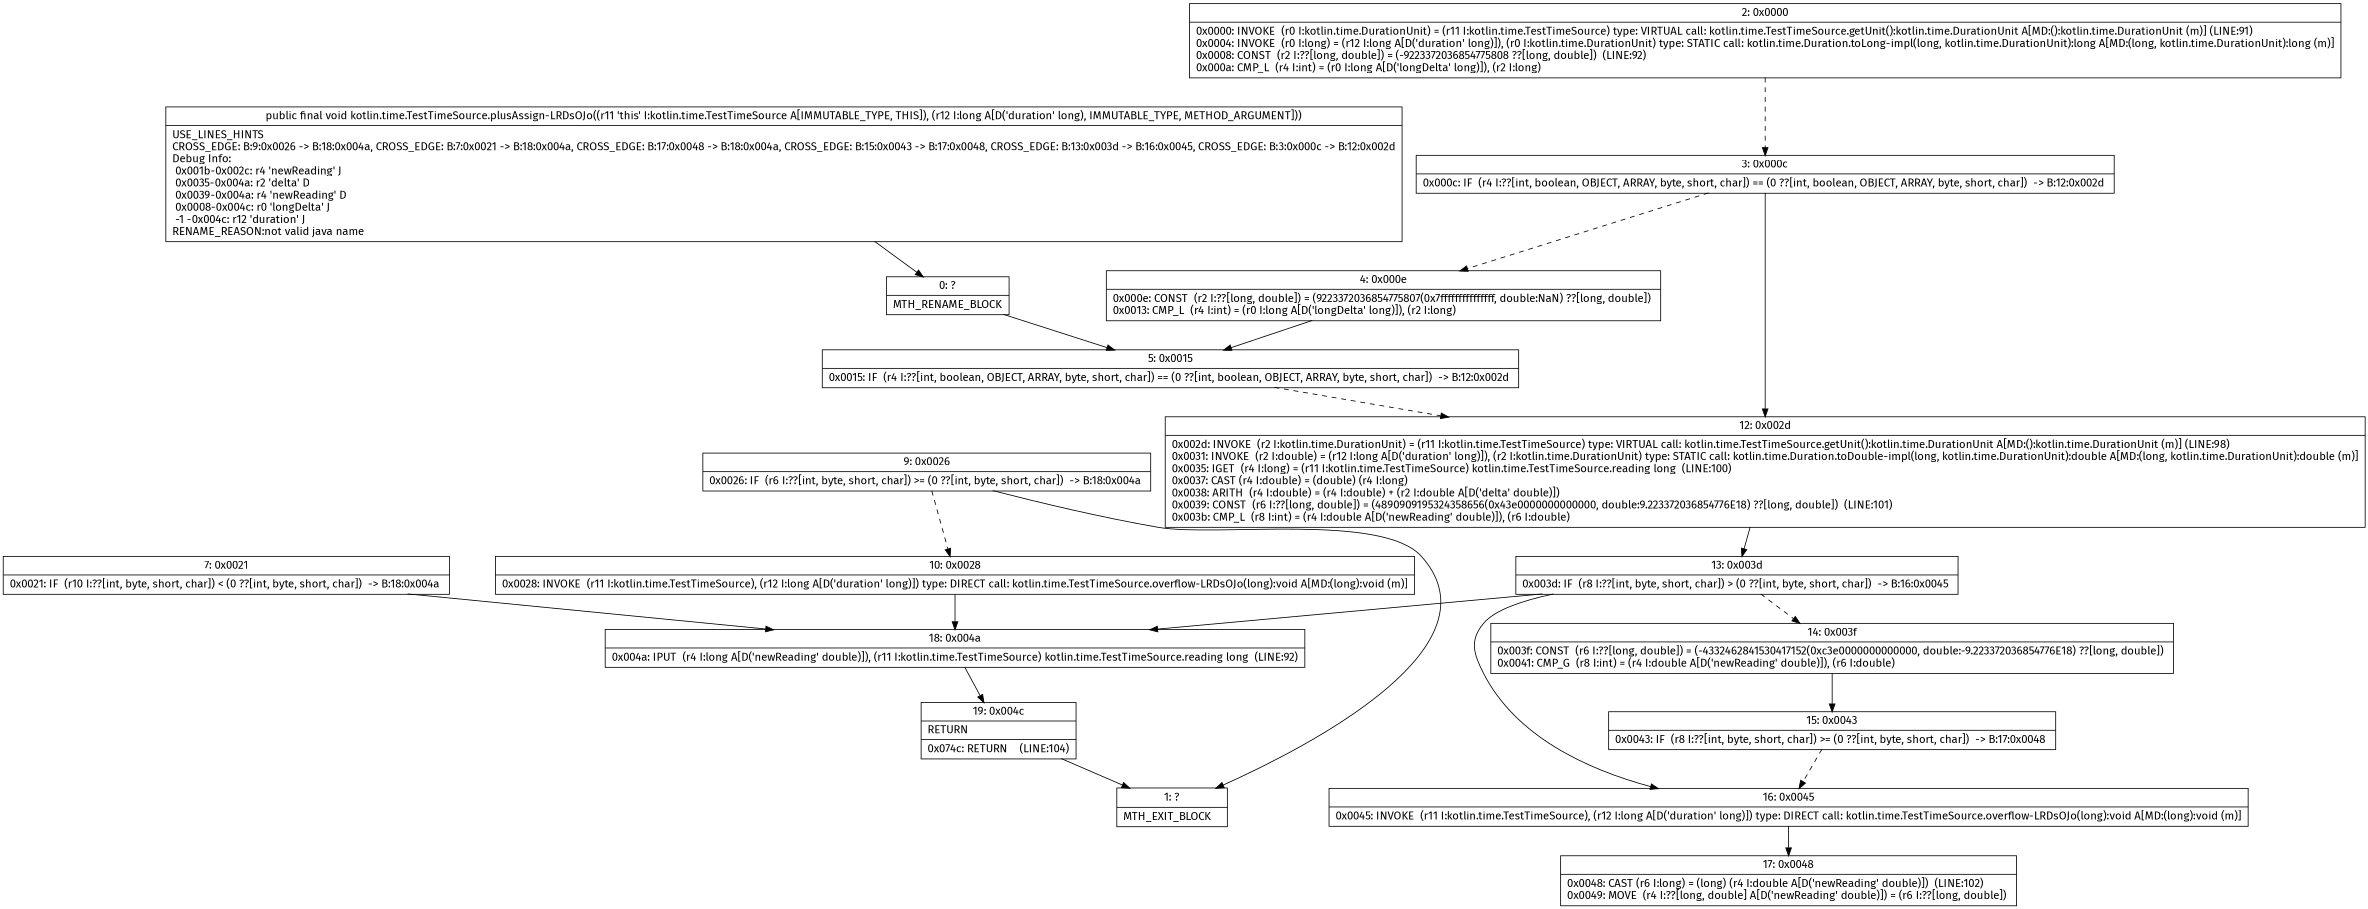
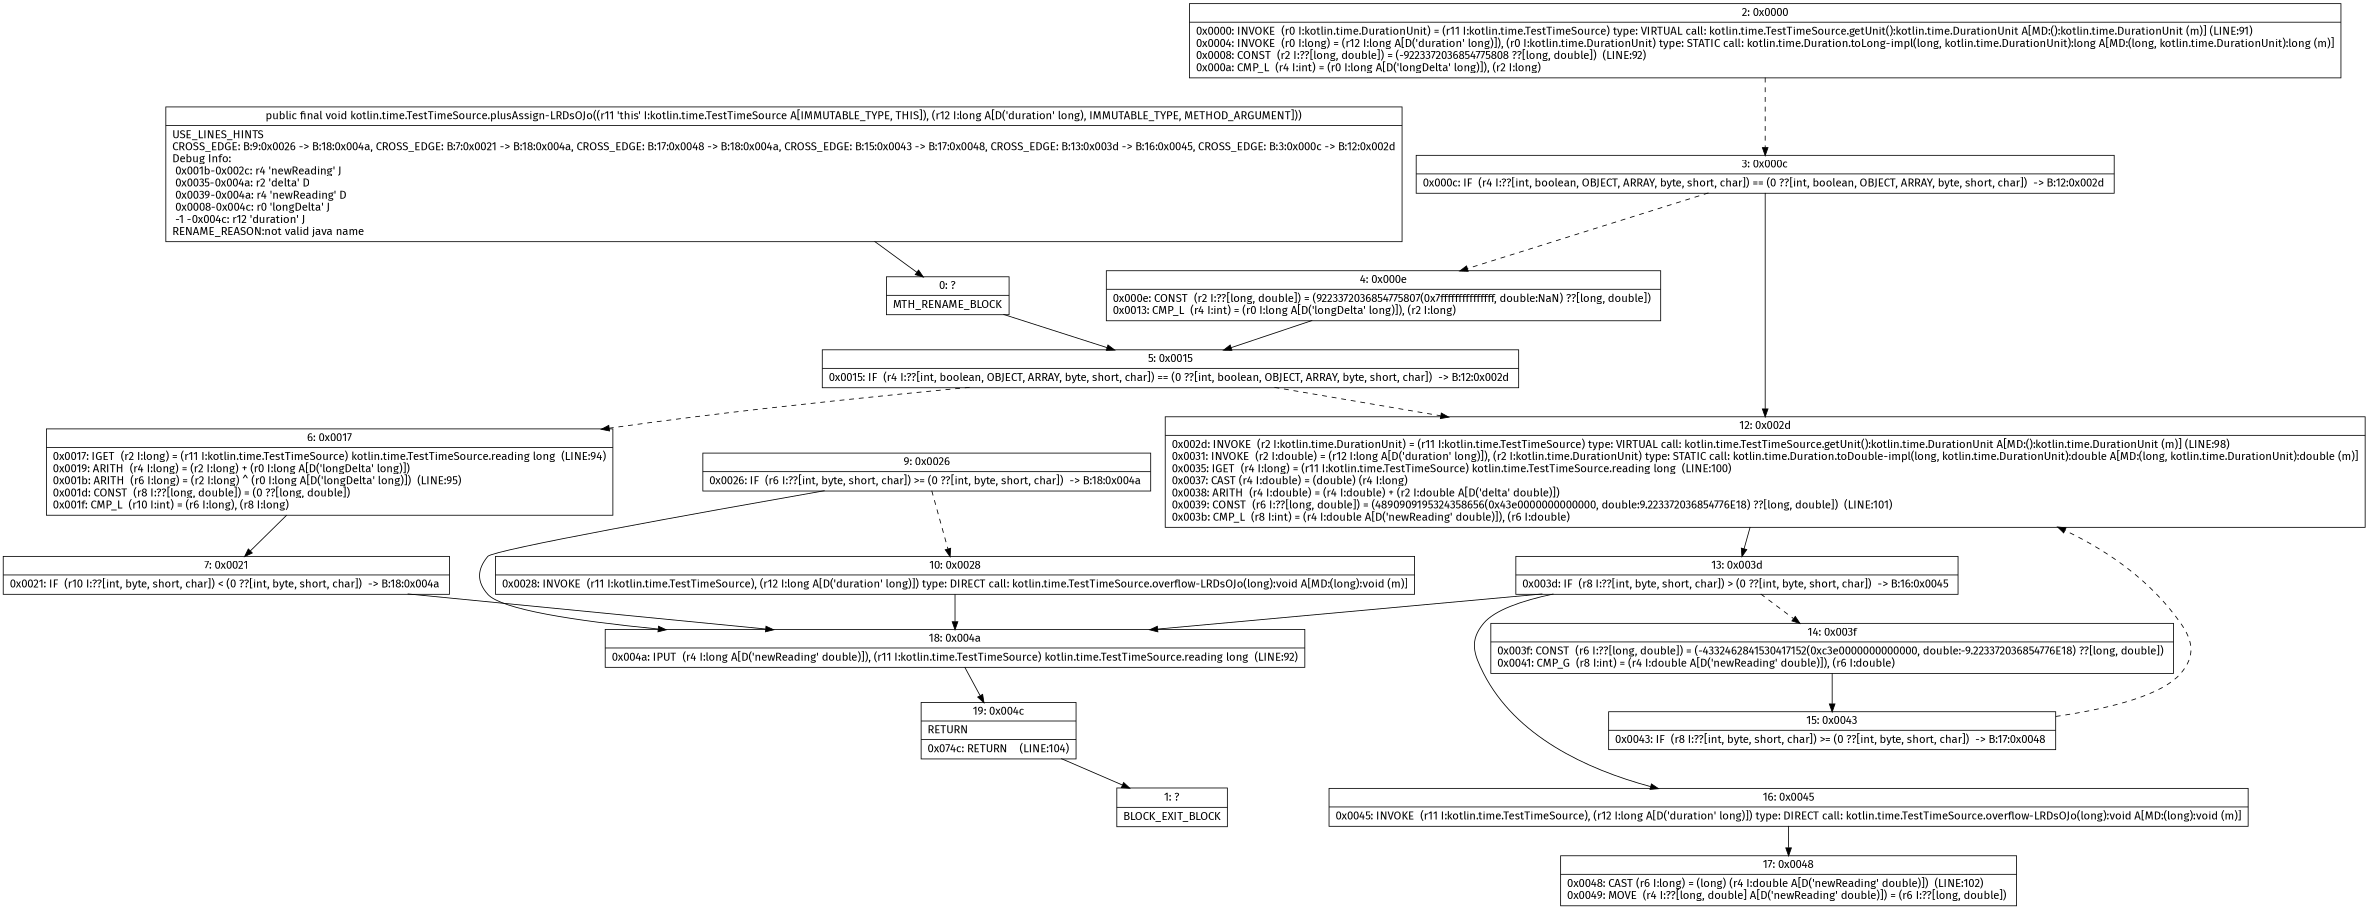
  digraph {
    fontname="Fira Sans"
    node [fontname="Fira Sans" shape=record]
    edge [fontname="Fira Sans"]
    n1 [label="{0\:\ ?|MTH_RENAME_BLOCK\l}"]
    n2 [label="{5\:\ 0x0015|0x0015: IF  (r4 I:??[int, boolean, OBJECT, ARRAY, byte, short, char]) == (0 ??[int, boolean, OBJECT, ARRAY, byte, short, char])  \-\> B:12:0x002d \l}"]
    n3 [label="{2\:\ 0x0000|0x0000: INVOKE  (r0 I:kotlin.time.DurationUnit) = (r11 I:kotlin.time.TestTimeSource) type: VIRTUAL call: kotlin.time.TestTimeSource.getUnit():kotlin.time.DurationUnit A[MD:():kotlin.time.DurationUnit (m)] (LINE:91)\l0x0004: INVOKE  (r0 I:long) = (r12 I:long A[D('duration' long)]), (r0 I:kotlin.time.DurationUnit) type: STATIC call: kotlin.time.Duration.toLong\-impl(long, kotlin.time.DurationUnit):long A[MD:(long, kotlin.time.DurationUnit):long (m)]\l0x0008: CONST  (r2 I:??[long, double]) = (\-9223372036854775808 ??[long, double])  (LINE:92)\l0x000a: CMP_L  (r4 I:int) = (r0 I:long A[D('longDelta' long)]), (r2 I:long) \l}"]
    n4 [label="{3\:\ 0x000c|0x000c: IF  (r4 I:??[int, boolean, OBJECT, ARRAY, byte, short, char]) == (0 ??[int, boolean, OBJECT, ARRAY, byte, short, char])  \-\> B:12:0x002d \l}"]
    n5 [label="{4\:\ 0x000e|0x000e: CONST  (r2 I:??[long, double]) = (9223372036854775807(0x7fffffffffffffff, double:NaN) ??[long, double]) \l0x0013: CMP_L  (r4 I:int) = (r0 I:long A[D('longDelta' long)]), (r2 I:long) \l}"]
    n6 [label="{12\:\ 0x002d|0x002d: INVOKE  (r2 I:kotlin.time.DurationUnit) = (r11 I:kotlin.time.TestTimeSource) type: VIRTUAL call: kotlin.time.TestTimeSource.getUnit():kotlin.time.DurationUnit A[MD:():kotlin.time.DurationUnit (m)] (LINE:98)\l0x0031: INVOKE  (r2 I:double) = (r12 I:long A[D('duration' long)]), (r2 I:kotlin.time.DurationUnit) type: STATIC call: kotlin.time.Duration.toDouble\-impl(long, kotlin.time.DurationUnit):double A[MD:(long, kotlin.time.DurationUnit):double (m)]\l0x0035: IGET  (r4 I:long) = (r11 I:kotlin.time.TestTimeSource) kotlin.time.TestTimeSource.reading long  (LINE:100)\l0x0037: CAST (r4 I:double) = (double) (r4 I:long) \l0x0038: ARITH  (r4 I:double) = (r4 I:double) + (r2 I:double A[D('delta' double)]) \l0x0039: CONST  (r6 I:??[long, double]) = (4890909195324358656(0x43e0000000000000, double:9.223372036854776E18) ??[long, double])  (LINE:101)\l0x003b: CMP_L  (r8 I:int) = (r4 I:double A[D('newReading' double)]), (r6 I:double) \l}"]
    n7 [label="{13\:\ 0x003d|0x003d: IF  (r8 I:??[int, byte, short, char]) \> (0 ??[int, byte, short, char])  \-\> B:16:0x0045 \l}"]
+   n8 [label="{6\:\ 0x0017|0x0017: IGET  (r2 I:long) = (r11 I:kotlin.time.TestTimeSource) kotlin.time.TestTimeSource.reading long  (LINE:94)\l0x0019: ARITH  (r4 I:long) = (r2 I:long) + (r0 I:long A[D('longDelta' long)]) \l0x001b: ARITH  (r6 I:long) = (r2 I:long) ^ (r0 I:long A[D('longDelta' long)])  (LINE:95)\l0x001d: CONST  (r8 I:??[long, double]) = (0 ??[long, double]) \l0x001f: CMP_L  (r10 I:int) = (r6 I:long), (r8 I:long) \l}"]
    n9 [label="{7\:\ 0x0021|0x0021: IF  (r10 I:??[int, byte, short, char]) \< (0 ??[int, byte, short, char])  \-\> B:18:0x004a \l}"]
    n10 [label="{18\:\ 0x004a|0x004a: IPUT  (r4 I:long A[D('newReading' double)]), (r11 I:kotlin.time.TestTimeSource) kotlin.time.TestTimeSource.reading long  (LINE:92)\l}"]
    n11 [label="{19\:\ 0x004c|RETURN\l|0x074c: RETURN    (LINE:104)\l}"]
    n12 [label="{9\:\ 0x0026|0x0026: IF  (r6 I:??[int, byte, short, char]) \>= (0 ??[int, byte, short, char])  \-\> B:18:0x004a \l}"]
    n13 [label="{10\:\ 0x0028|0x0028: INVOKE  (r11 I:kotlin.time.TestTimeSource), (r12 I:long A[D('duration' long)]) type: DIRECT call: kotlin.time.TestTimeSource.overflow\-LRDsOJo(long):void A[MD:(long):void (m)]\l}"]
-   n14 [label="{1\:\ ?|MTH_EXIT_BLOCK\l}"]
+   n14 [label="{1\:\ ?|BLOCK_EXIT_BLOCK\l}"]
    n15 [label="{14\:\ 0x003f|0x003f: CONST  (r6 I:??[long, double]) = (\-4332462841530417152(0xc3e0000000000000, double:\-9.223372036854776E18) ??[long, double]) \l0x0041: CMP_G  (r8 I:int) = (r4 I:double A[D('newReading' double)]), (r6 I:double) \l}"]
    n16 [label="{16\:\ 0x0045|0x0045: INVOKE  (r11 I:kotlin.time.TestTimeSource), (r12 I:long A[D('duration' long)]) type: DIRECT call: kotlin.time.TestTimeSource.overflow\-LRDsOJo(long):void A[MD:(long):void (m)]\l}"]
    n17 [label="{15\:\ 0x0043|0x0043: IF  (r8 I:??[int, byte, short, char]) \>= (0 ??[int, byte, short, char])  \-\> B:17:0x0048 \l}"]
    n18 [label="{17\:\ 0x0048|0x0048: CAST (r6 I:long) = (long) (r4 I:double A[D('newReading' double)])  (LINE:102)\l0x0049: MOVE  (r4 I:??[long, double] A[D('newReading' double)]) = (r6 I:??[long, double]) \l}"]
    n19 [label="{public final void kotlin.time.TestTimeSource.plusAssign\-LRDsOJo((r11 'this' I:kotlin.time.TestTimeSource A[IMMUTABLE_TYPE, THIS]), (r12 I:long A[D('duration' long), IMMUTABLE_TYPE, METHOD_ARGUMENT]))  | USE_LINES_HINTS\lCROSS_EDGE: B:9:0x0026 \-\> B:18:0x004a, CROSS_EDGE: B:7:0x0021 \-\> B:18:0x004a, CROSS_EDGE: B:17:0x0048 \-\> B:18:0x004a, CROSS_EDGE: B:15:0x0043 \-\> B:17:0x0048, CROSS_EDGE: B:13:0x003d \-\> B:16:0x0045, CROSS_EDGE: B:3:0x000c \-\> B:12:0x002d\lDebug Info:\l  0x001b\-0x002c: r4 'newReading' J\l  0x0035\-0x004a: r2 'delta' D\l  0x0039\-0x004a: r4 'newReading' D\l  0x0008\-0x004c: r0 'longDelta' J\l  \-1 \-0x004c: r12 'duration' J\lRENAME_REASON:not valid java name\l}"]
    n1 -> n2
    n2 -> n6 [style=dashed]
+   n2 -> n8 [style=dashed]
    n3 -> n4 [style=dashed]
    n4 -> n5 [style=dashed]
    n4 -> n6
    n5 -> n2
    n6 -> n7
    n7 -> n10
    n7 -> n15 [style=dashed]
    n7 -> n16
+   n8 -> n9
    n9 -> n10
    n10 -> n11
    n11 -> n14
-   n12 -> n14
+   n12 -> n10
    n12 -> n13 [style=dashed]
    n13 -> n10
    n15 -> n17
    n16 -> n18
-   n17 -> n16 [style=dashed]
+   n17 -> n6 [style=dashed]
    n19 -> n1
  }
